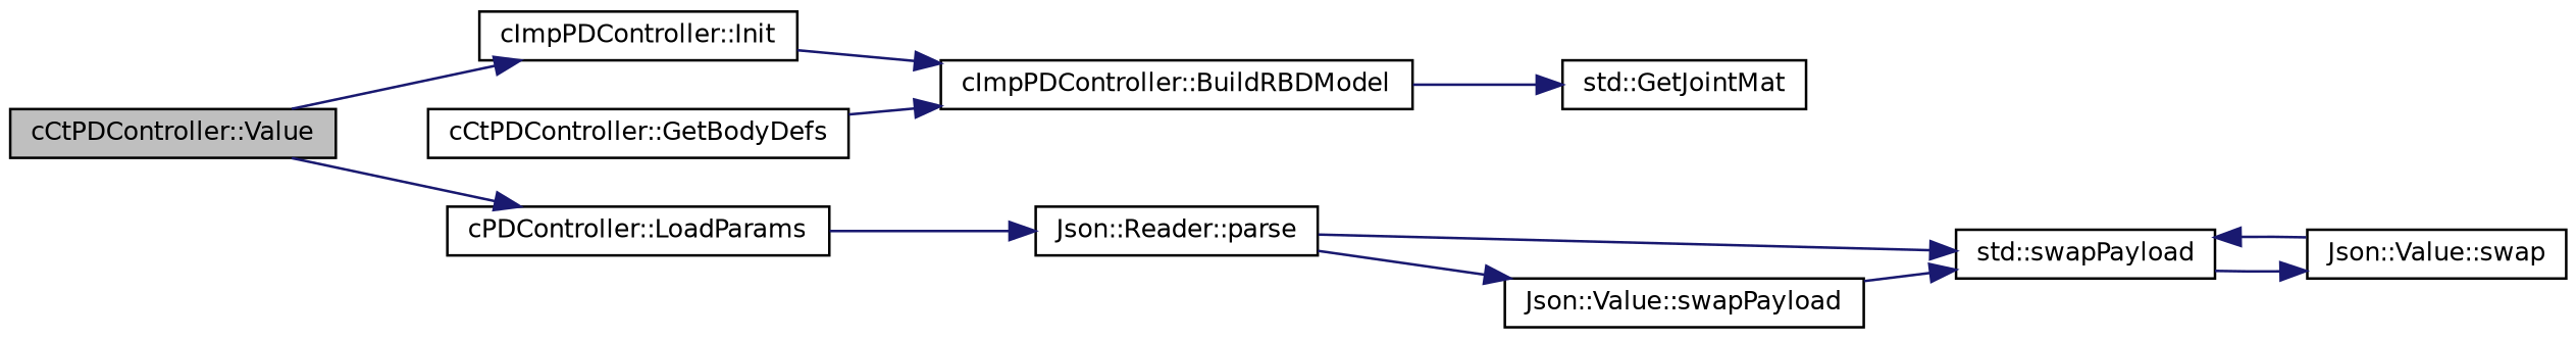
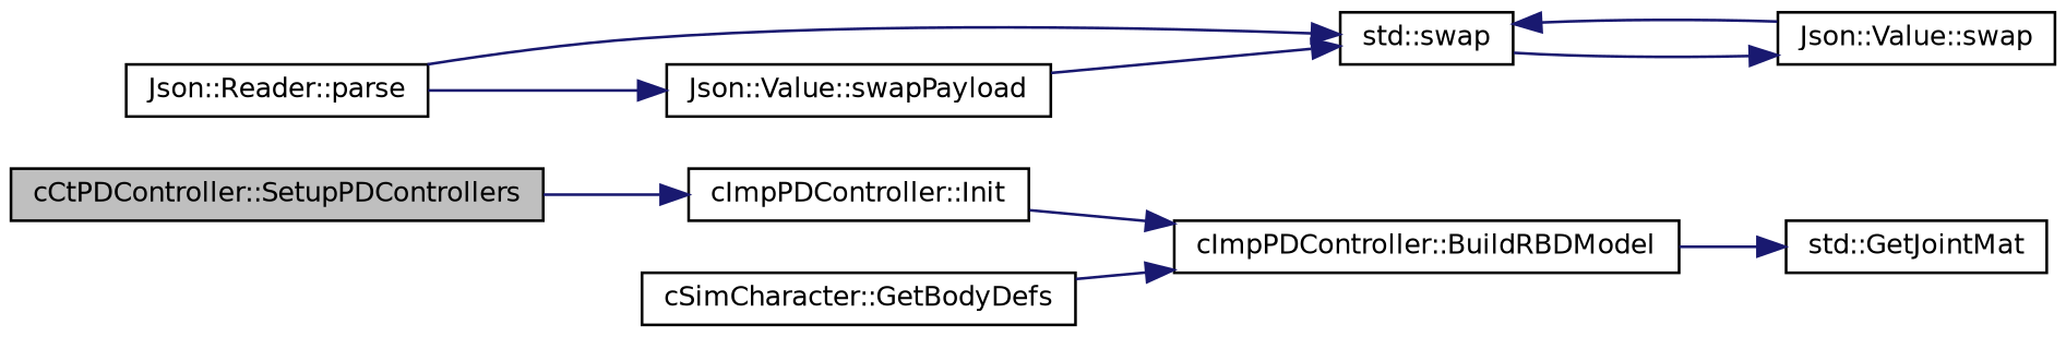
  digraph {
    rankdir=LR
    node [color=black fillcolor=white fontname=Helvetica fontsize=10 shape=record style=filled]
    edge [color=midnightblue fontname=Helvetica fontsize=10 labelfontname=Helvetica labelfontsize=10 style=solid]
-   n1 [fillcolor=grey75 fontcolor=black height=0.2 label="cCtPDController::Value" width=0.4]
+   n1 [fillcolor=grey75 fontcolor=black height=0.2 label="cCtPDController::SetupPDControllers" width=0.4]
    n2 [height=0.2 label="cImpPDController::Init" width=0.4]
-   n3 [height=0.2 label="cPDController::LoadParams" width=0.4]
    n4 [height=0.2 label="cImpPDController::BuildRBDModel" width=0.4]
    n5 [height=0.2 label="Json::Reader::parse" width=0.4]
    n6 [height=0.2 label="std::GetJointMat" width=0.4]
-   n7 [height=0.2 label="cCtPDController::GetBodyDefs" width=0.4]
-   n8 [height=0.2 label="std::swapPayload" width=0.4]
+   n7 [height=0.2 label="cSimCharacter::GetBodyDefs" width=0.4]
+   n8 [height=0.2 label="std::swap" width=0.4]
    n9 [height=0.2 label="Json::Value::swapPayload" width=0.4]
    n10 [height=0.2 label="Json::Value::swap" width=0.4]
    n1 -> n2
-   n1 -> n3
    n2 -> n4
-   n3 -> n5
    n4 -> n6
    n5 -> n8
    n5 -> n9
    n7 -> n4
    n8 -> n10
    n9 -> n8
    n10 -> n8
  }
